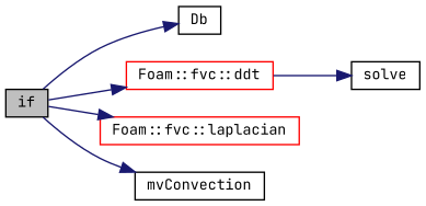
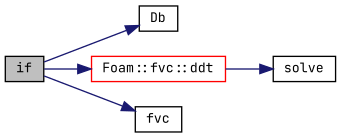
  digraph {
    fontname="JetBrains Mono"
    rankdir=LR
    node [color=black fontname="JetBrains Mono" fontsize=10 shape=record]
    edge [color=midnightblue fontname="JetBrains Mono" fontsize=10 labelfontname=Helvetica labelfontsize=10 style=solid]
    n1 [fillcolor=grey75 fontcolor=black height=0.2 label=if style=filled width=0.4]
    n2 [height=0.2 label=Db width=0.4]
    n3 [color=red height=0.2 label="Foam::fvc::ddt" width=0.4]
-   n4 [color=red height=0.2 label="Foam::fvc::laplacian" width=0.4]
-   n5 [height=0.2 label=mvConvection width=0.4]
+   n5 [height=0.2 label=fvc width=0.4]
    n6 [height=0.2 label=solve width=0.4]
    n1 -> n2
    n1 -> n3
-   n1 -> n4
    n1 -> n5
    n3 -> n6
  }
